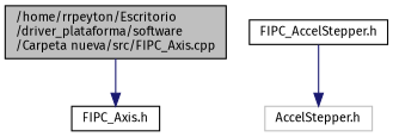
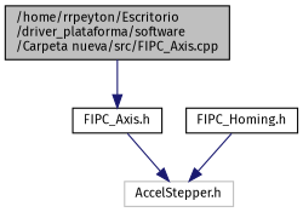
  digraph {
    fontname="Fira Sans"
    node [color=black fillcolor=white fontname="Fira Sans" fontsize=10 shape=record style=filled]
    edge [color=midnightblue fontname="Fira Sans" fontsize=10 labelfontname=Helvetica labelfontsize=10 style=solid]
    n1 [fillcolor=grey75 fontcolor=black height=0.2 label="/home/rrpeyton/Escritorio\l/driver_plataforma/software\l/Carpeta nueva/src/FIPC_Axis.cpp" width=0.4]
    n2 [height=0.2 label="FIPC_Axis.h" width=0.4]
    n3 [color=grey75 height=0.2 label="AccelStepper.h" width=0.4]
-   n4 [height=0.2 label="FIPC_AccelStepper.h" width=0.4]
+   n4 [height=0.2 label="FIPC_Homing.h" width=0.4]
    n1 -> n2
+   n2 -> n3
    n4 -> n3
  }
